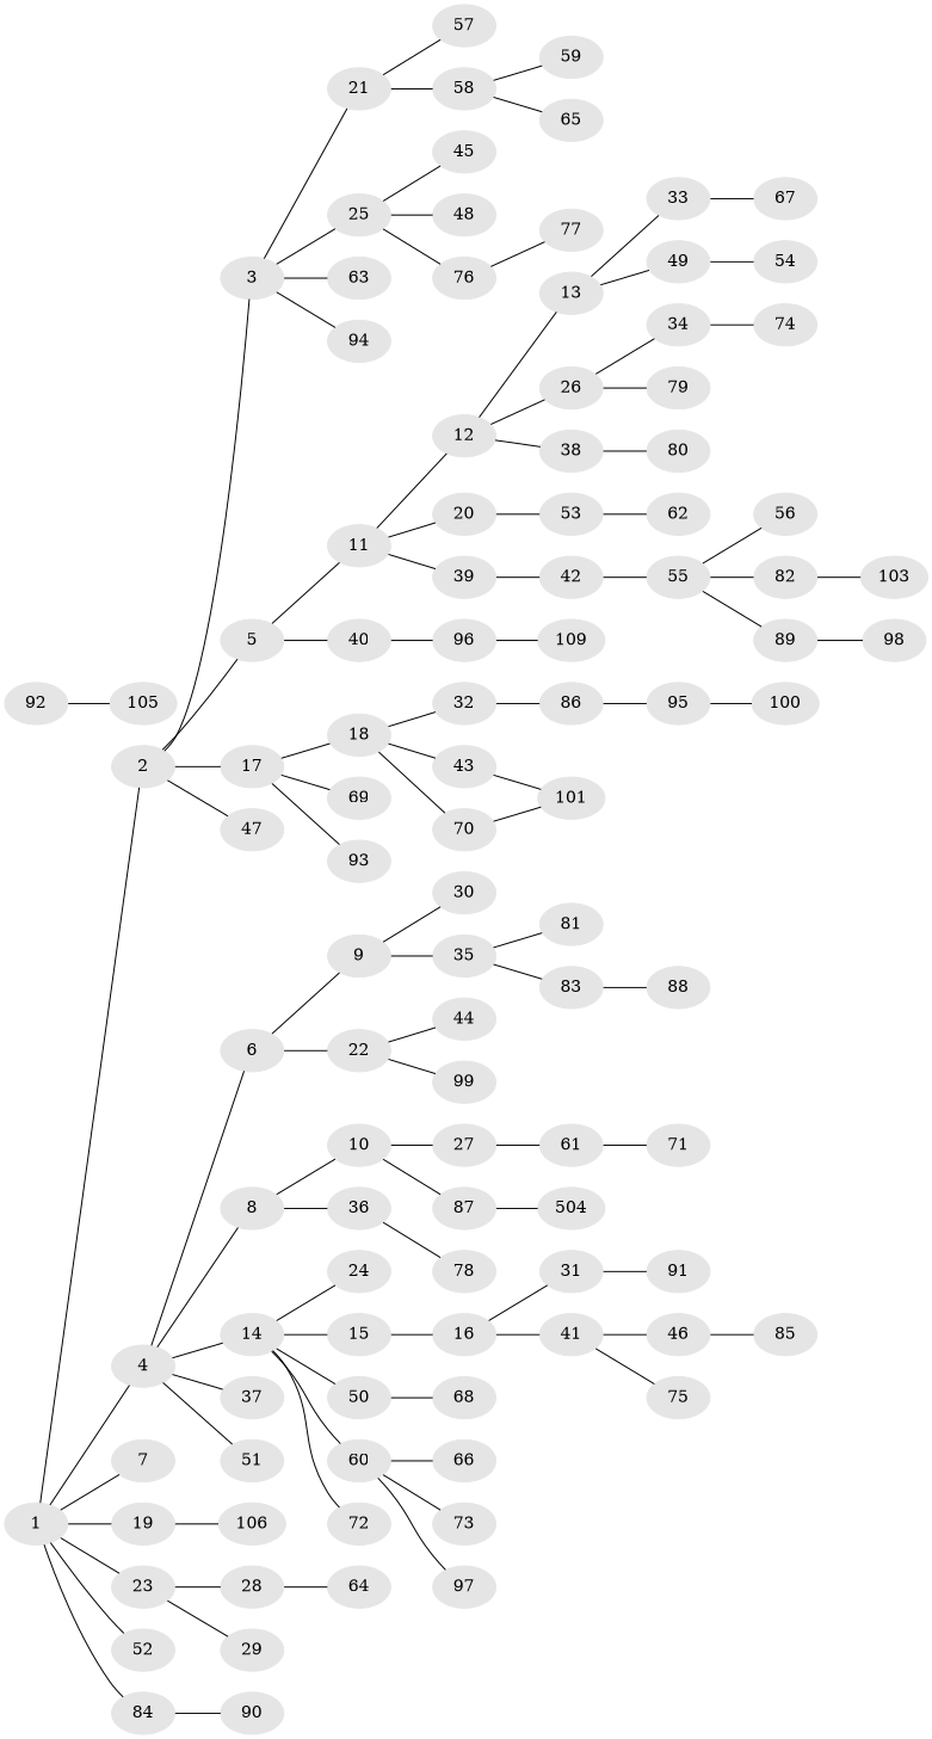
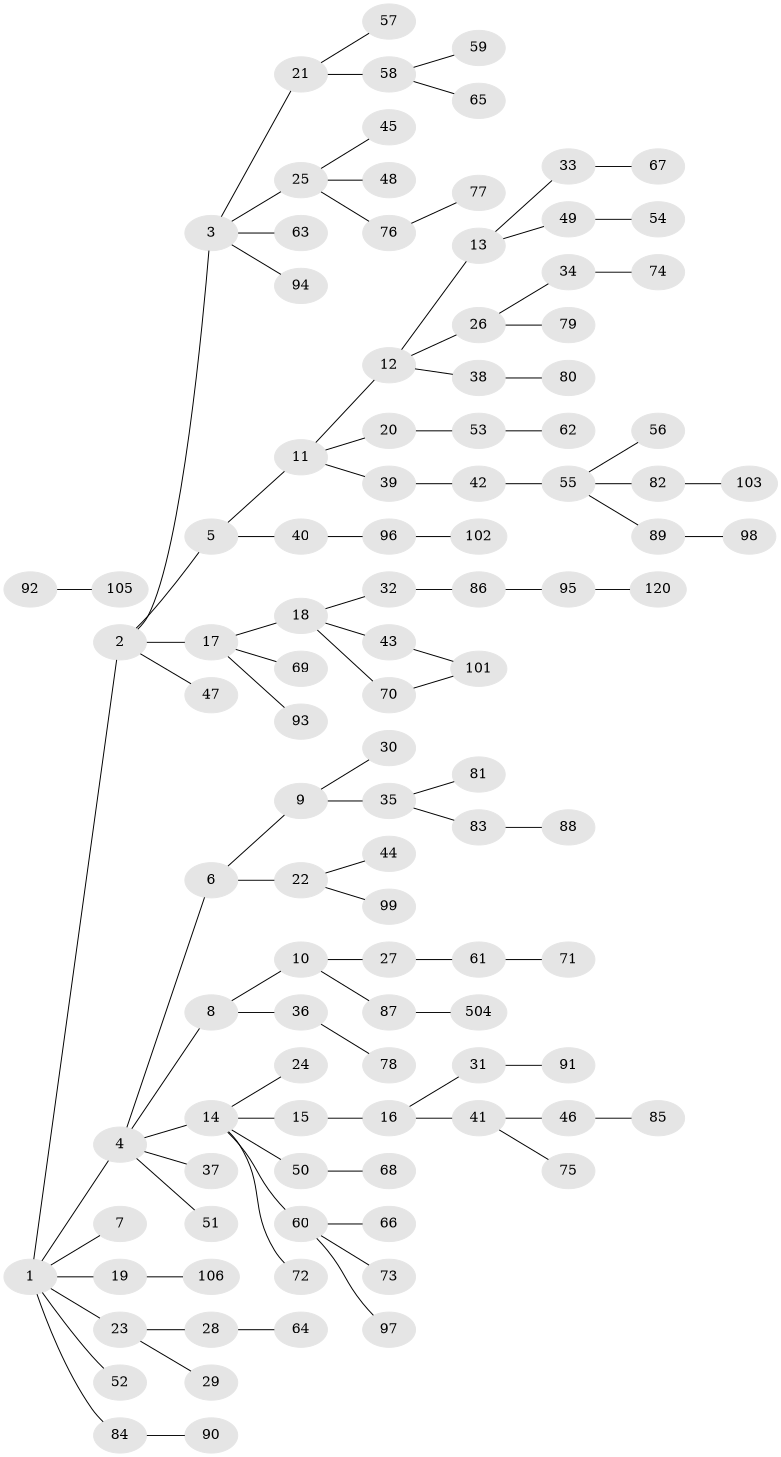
  graph {
    rankdir=LR
    node [color=gray90 style=filled]
    1
    2
    4
    7
    19
    23
    52
    84
    3
    5
    17
    47
    6
    8
    14
    37
    51
    106
    28
    29
    90
    21
    25
    63
    94
    11
    40
    18
    69
    93
    57
    58
    45
    48
    76
    9
    22
    10
    36
    24
    15
    50
    60
    72
    12
    20
    39
    96
    30
    35
    44
    99
    27
    87
    78
    81
    83
    61
    n59 [label=504]
    13
    26
    38
    53
    42
    33
    49
    34
    79
    80
    67
    54
    16
    68
    66
    73
    97
    31
    41
    91
    46
    75
    32
    43
    70
    86
    101
    62
    59
    65
    64
    77
    74
    71
    95
    88
    55
-   102 [label=109]
+   102
    85
    56
    82
    89
    92
    105
    103
    98
-   100
+   100 [label=120]
    1 -- 2
    1 -- 4
    1 -- 7
    1 -- 19
    1 -- 23
    1 -- 52
    1 -- 84
    2 -- 3
    2 -- 5
    2 -- 17
    2 -- 47
    4 -- 6
    4 -- 8
    4 -- 14
    4 -- 37
    4 -- 51
    19 -- 106
    23 -- 28
    23 -- 29
    84 -- 90
    3 -- 21
    3 -- 25
    3 -- 63
    3 -- 94
    5 -- 11
    5 -- 40
    17 -- 18
    17 -- 69
    17 -- 93
    6 -- 9
    6 -- 22
    8 -- 10
    8 -- 36
    14 -- 24
    14 -- 15
    14 -- 50
    14 -- 60
    14 -- 72
    28 -- 64
    21 -- 57
    21 -- 58
    25 -- 45
    25 -- 48
    25 -- 76
    11 -- 12
    11 -- 20
    11 -- 39
    40 -- 96
    18 -- 32
    18 -- 43
    18 -- 70
    58 -- 59
    58 -- 65
    76 -- 77
    9 -- 30
    9 -- 35
    22 -- 44
    22 -- 99
    10 -- 27
    10 -- 87
    36 -- 78
    15 -- 16
    50 -- 68
    60 -- 66
    60 -- 73
    60 -- 97
    12 -- 13
    12 -- 26
    12 -- 38
    20 -- 53
    39 -- 42
    96 -- 102
    35 -- 81
    35 -- 83
    27 -- 61
    87 -- n59
    83 -- 88
    61 -- 71
    13 -- 33
    13 -- 49
    26 -- 34
    26 -- 79
    38 -- 80
    53 -- 62
    42 -- 55
    33 -- 67
    49 -- 54
    34 -- 74
    16 -- 31
    16 -- 41
    31 -- 91
    41 -- 46
    41 -- 75
    46 -- 85
    32 -- 86
    43 -- 101
    70 -- 101
    86 -- 95
    95 -- 100
    55 -- 56
    55 -- 82
    55 -- 89
    82 -- 103
    89 -- 98
    92 -- 105
  }
